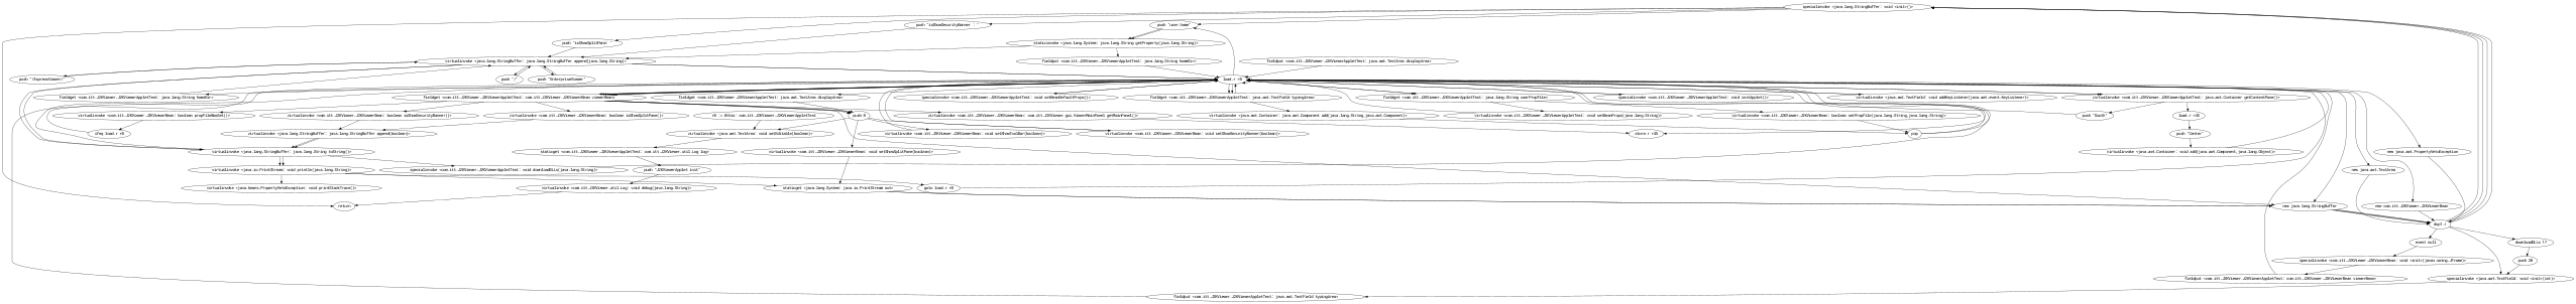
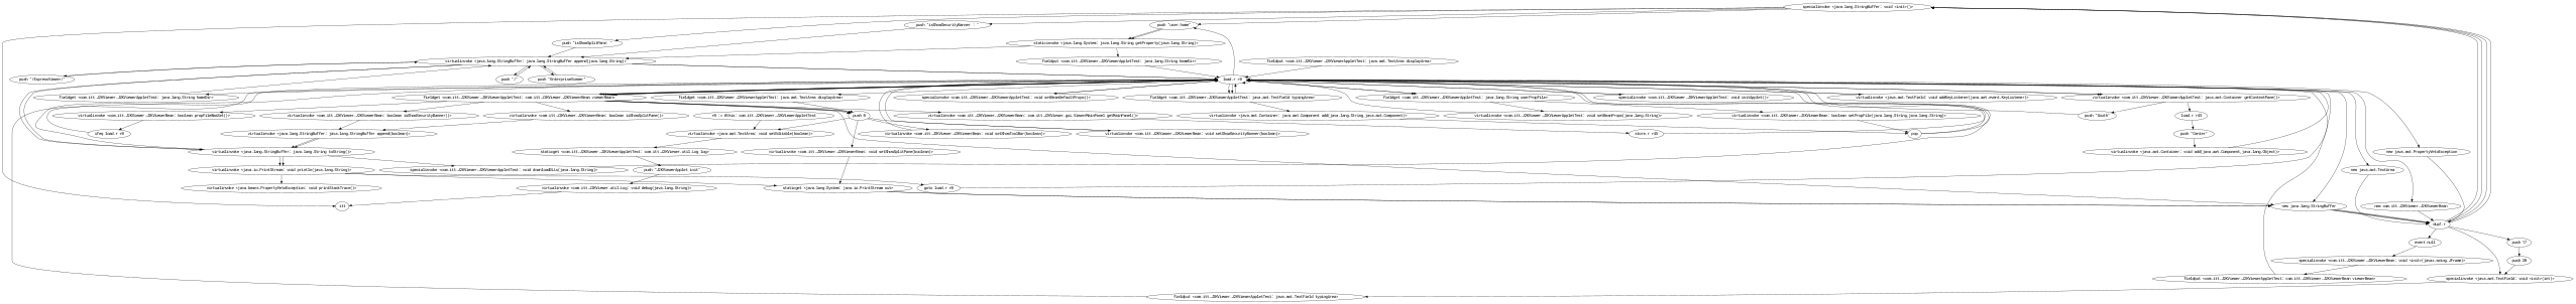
  digraph {
    fontname="Roboto Mono"
    node [fontname="Roboto Mono"]
    edge [fontname="Roboto Mono"]
    "r0 := @this: com.itt.J2KViewer.J2KViewerAppletTest"
    "virtualinvoke <java.awt.TextArea: void setEditable(boolean)>"
    "load.r r0"
    "new java.lang.StringBuffer"
    "push \"user.home\""
    "new com.itt.J2KViewer.J2KViewerBean"
    "specialinvoke <com.itt.J2KViewer.J2KViewerAppletTest: void setBeanDefaultProps()>"
    "fieldget <com.itt.J2KViewer.J2KViewerAppletTest: com.itt.J2KViewer.J2KViewerBean viewerBean>"
    "fieldget <com.itt.J2KViewer.J2KViewerAppletTest: java.lang.String homeDir>"
    "fieldget <com.itt.J2KViewer.J2KViewerAppletTest: java.lang.String userPropFile>"
    "specialinvoke <com.itt.J2KViewer.J2KViewerAppletTest: void initApplet()>"
    "virtualinvoke <com.itt.J2KViewer.J2KViewerAppletTest: java.awt.Container getContentPane()>"
    n13 [label="new java.awt.PropertyVetoException"]
    "fieldget <com.itt.J2KViewer.J2KViewerAppletTest: java.awt.TextField typingArea>"
    "virtualinvoke <java.awt.TextField: void addKeyListener(java.awt.event.KeyListener)>"
    "new java.awt.TextArea"
    "fieldget <com.itt.J2KViewer.J2KViewerAppletTest: java.awt.TextArea displayArea>"
    "dup1.r"
    "staticinvoke <java.lang.System: java.lang.String getProperty(java.lang.String)>"
    "virtualinvoke <com.itt.J2KViewer.J2KViewerBean: boolean propFileWasSet()>"
    "push 0"
    "virtualinvoke <com.itt.J2KViewer.J2KViewerBean: boolean isShowSplitPane()>"
    "virtualinvoke <com.itt.J2KViewer.J2KViewerBean: boolean isShowSecurityBanner()>"
    "virtualinvoke <com.itt.J2KViewer.J2KViewerBean: com.itt.J2KViewer.gui.ViewerMainPanel getMainPanel()>"
    "virtualinvoke <java.lang.StringBuffer: java.lang.StringBuffer append(java.lang.String)>"
    "virtualinvoke <com.itt.J2KViewer.J2KViewerBean: boolean setPropFile(java.lang.String,java.lang.String)>"
    "virtualinvoke <com.itt.J2KViewer.J2KViewerAppletTest: void setBeanProps(java.lang.String)>"
    "load.r r45"
    "push \"South\""
    "virtualinvoke <java.awt.Container: java.awt.Component add(java.lang.String,java.awt.Component)>"
    "specialinvoke <java.lang.StringBuffer: void <init>()>"
    n32 [label="event null"]
-   "push 17" [label="downloadDLLs 17"]
+   "push 17"
    "specialinvoke <java.awt.TextField: void <init>(int)>"
    "push \"isShowSplitPane: \""
    "push \"isShowSecurityBanner : \""
-   return
+   return [label=itt]
    "specialinvoke <com.itt.J2KViewer.J2KViewerBean: void <init>(javax.swing.JFrame)>"
    "push 20"
    "fieldput <com.itt.J2KViewer.J2KViewerAppletTest: java.lang.String homeDir>"
    "push \"/\""
    "push \"EnterpriseViewer\""
    "virtualinvoke <java.lang.StringBuffer: java.lang.String toString()>"
    "push \"/ExpressViewer/\""
    "specialinvoke <com.itt.J2KViewer.J2KViewerAppletTest: void downloadDLLs(java.lang.String)>"
    "virtualinvoke <java.io.PrintStream: void println(java.lang.String)>"
    "staticget <java.lang.System: java.io.PrintStream out>"
    "goto load.r r0"
    "virtualinvoke <java.beans.PropertyVetoException: void printStackTrace()>"
    "fieldput <com.itt.J2KViewer.J2KViewerAppletTest: com.itt.J2KViewer.J2KViewerBean viewerBean>"
    "ifeq load.r r0"
    "virtualinvoke <com.itt.J2KViewer.J2KViewerBean: void setShowToolBar(boolean)>"
    "virtualinvoke <com.itt.J2KViewer.J2KViewerBean: void setShowSecurityBanner(boolean)>"
    "virtualinvoke <com.itt.J2KViewer.J2KViewerBean: void setShowSplitPane(boolean)>"
    "virtualinvoke <java.lang.StringBuffer: java.lang.StringBuffer append(boolean)>"
    "store.r r45"
    pop
    "staticget <com.itt.J2KViewer.J2KViewerAppletTest: com.itt.J2KViewer.util.Log log>"
    "push \"Center\""
    "virtualinvoke <java.awt.Container: void add(java.awt.Component,java.lang.Object)>"
    "fieldput <com.itt.J2KViewer.J2KViewerAppletTest: java.awt.TextField typingArea>"
    "fieldput <com.itt.J2KViewer.J2KViewerAppletTest: java.awt.TextArea displayArea>"
    "push \"J2KViewerApplet init\""
    "virtualinvoke <com.itt.J2KViewer.util.Log: void debug(java.lang.String)>"
    "r0 := @this: com.itt.J2KViewer.J2KViewerAppletTest" -> "virtualinvoke <java.awt.TextArea: void setEditable(boolean)>"
    "virtualinvoke <java.awt.TextArea: void setEditable(boolean)>" -> "staticget <com.itt.J2KViewer.J2KViewerAppletTest: com.itt.J2KViewer.util.Log log>"
    "load.r r0" -> "load.r r0"
    "load.r r0" -> "new java.lang.StringBuffer"
    "load.r r0" -> "push \"user.home\""
    "load.r r0" -> "new com.itt.J2KViewer.J2KViewerBean"
    "load.r r0" -> "specialinvoke <com.itt.J2KViewer.J2KViewerAppletTest: void setBeanDefaultProps()>"
    "load.r r0" -> "fieldget <com.itt.J2KViewer.J2KViewerAppletTest: com.itt.J2KViewer.J2KViewerBean viewerBean>"
    "load.r r0" -> "fieldget <com.itt.J2KViewer.J2KViewerAppletTest: com.itt.J2KViewer.J2KViewerBean viewerBean>"
    "load.r r0" -> "fieldget <com.itt.J2KViewer.J2KViewerAppletTest: com.itt.J2KViewer.J2KViewerBean viewerBean>"
    "load.r r0" -> "fieldget <com.itt.J2KViewer.J2KViewerAppletTest: com.itt.J2KViewer.J2KViewerBean viewerBean>"
    "load.r r0" -> "fieldget <com.itt.J2KViewer.J2KViewerAppletTest: com.itt.J2KViewer.J2KViewerBean viewerBean>"
    "load.r r0" -> "fieldget <com.itt.J2KViewer.J2KViewerAppletTest: com.itt.J2KViewer.J2KViewerBean viewerBean>"
    "load.r r0" -> "fieldget <com.itt.J2KViewer.J2KViewerAppletTest: com.itt.J2KViewer.J2KViewerBean viewerBean>"
    "load.r r0" -> "fieldget <com.itt.J2KViewer.J2KViewerAppletTest: com.itt.J2KViewer.J2KViewerBean viewerBean>"
    "load.r r0" -> "fieldget <com.itt.J2KViewer.J2KViewerAppletTest: java.lang.String homeDir>"
    "load.r r0" -> "fieldget <com.itt.J2KViewer.J2KViewerAppletTest: java.lang.String userPropFile>"
    "load.r r0" -> "fieldget <com.itt.J2KViewer.J2KViewerAppletTest: java.lang.String userPropFile>"
    "load.r r0" -> "specialinvoke <com.itt.J2KViewer.J2KViewerAppletTest: void initApplet()>"
    "load.r r0" -> "virtualinvoke <com.itt.J2KViewer.J2KViewerAppletTest: java.awt.Container getContentPane()>"
    "load.r r0" -> "virtualinvoke <com.itt.J2KViewer.J2KViewerAppletTest: java.awt.Container getContentPane()>"
    "load.r r0" -> n13
    "load.r r0" -> "fieldget <com.itt.J2KViewer.J2KViewerAppletTest: java.awt.TextField typingArea>"
    "load.r r0" -> "fieldget <com.itt.J2KViewer.J2KViewerAppletTest: java.awt.TextField typingArea>"
    "load.r r0" -> "virtualinvoke <java.awt.TextField: void addKeyListener(java.awt.event.KeyListener)>"
    "load.r r0" -> "new java.awt.TextArea"
    "load.r r0" -> "fieldget <com.itt.J2KViewer.J2KViewerAppletTest: java.awt.TextArea displayArea>"
    "new java.lang.StringBuffer" -> "dup1.r"
    "new java.lang.StringBuffer" -> "dup1.r"
    "new java.lang.StringBuffer" -> "dup1.r"
    "new java.lang.StringBuffer" -> "dup1.r"
    "push \"user.home\"" -> "staticinvoke <java.lang.System: java.lang.String getProperty(java.lang.String)>"
    "push \"user.home\"" -> "staticinvoke <java.lang.System: java.lang.String getProperty(java.lang.String)>"
    "new com.itt.J2KViewer.J2KViewerBean" -> "dup1.r"
    "specialinvoke <com.itt.J2KViewer.J2KViewerAppletTest: void setBeanDefaultProps()>" -> "load.r r0"
    "fieldget <com.itt.J2KViewer.J2KViewerAppletTest: com.itt.J2KViewer.J2KViewerBean viewerBean>" -> "new java.lang.StringBuffer"
    "fieldget <com.itt.J2KViewer.J2KViewerAppletTest: com.itt.J2KViewer.J2KViewerBean viewerBean>" -> "virtualinvoke <com.itt.J2KViewer.J2KViewerBean: boolean propFileWasSet()>"
    "fieldget <com.itt.J2KViewer.J2KViewerAppletTest: com.itt.J2KViewer.J2KViewerBean viewerBean>" -> "push 0"
    "fieldget <com.itt.J2KViewer.J2KViewerAppletTest: com.itt.J2KViewer.J2KViewerBean viewerBean>" -> "push 0"
    "fieldget <com.itt.J2KViewer.J2KViewerAppletTest: com.itt.J2KViewer.J2KViewerBean viewerBean>" -> "push 0"
    "fieldget <com.itt.J2KViewer.J2KViewerAppletTest: com.itt.J2KViewer.J2KViewerBean viewerBean>" -> "virtualinvoke <com.itt.J2KViewer.J2KViewerBean: boolean isShowSplitPane()>"
    "fieldget <com.itt.J2KViewer.J2KViewerAppletTest: com.itt.J2KViewer.J2KViewerBean viewerBean>" -> "virtualinvoke <com.itt.J2KViewer.J2KViewerBean: boolean isShowSecurityBanner()>"
    "fieldget <com.itt.J2KViewer.J2KViewerAppletTest: com.itt.J2KViewer.J2KViewerBean viewerBean>" -> "virtualinvoke <com.itt.J2KViewer.J2KViewerBean: com.itt.J2KViewer.gui.ViewerMainPanel getMainPanel()>"
    "fieldget <com.itt.J2KViewer.J2KViewerAppletTest: java.lang.String homeDir>" -> "virtualinvoke <java.lang.StringBuffer: java.lang.StringBuffer append(java.lang.String)>"
    "fieldget <com.itt.J2KViewer.J2KViewerAppletTest: java.lang.String userPropFile>" -> "virtualinvoke <com.itt.J2KViewer.J2KViewerBean: boolean setPropFile(java.lang.String,java.lang.String)>"
    "fieldget <com.itt.J2KViewer.J2KViewerAppletTest: java.lang.String userPropFile>" -> "virtualinvoke <com.itt.J2KViewer.J2KViewerAppletTest: void setBeanProps(java.lang.String)>"
    "specialinvoke <com.itt.J2KViewer.J2KViewerAppletTest: void initApplet()>" -> "load.r r0"
    "virtualinvoke <com.itt.J2KViewer.J2KViewerAppletTest: java.awt.Container getContentPane()>" -> "load.r r45"
    "virtualinvoke <com.itt.J2KViewer.J2KViewerAppletTest: java.awt.Container getContentPane()>" -> "push \"South\""
    n13 -> "dup1.r"
    "fieldget <com.itt.J2KViewer.J2KViewerAppletTest: java.awt.TextField typingArea>" -> "load.r r0"
    "fieldget <com.itt.J2KViewer.J2KViewerAppletTest: java.awt.TextField typingArea>" -> "virtualinvoke <java.awt.Container: java.awt.Component add(java.lang.String,java.awt.Component)>"
    "virtualinvoke <java.awt.TextField: void addKeyListener(java.awt.event.KeyListener)>" -> "load.r r0"
    "new java.awt.TextArea" -> "dup1.r"
    "fieldget <com.itt.J2KViewer.J2KViewerAppletTest: java.awt.TextArea displayArea>" -> "push 0"
    "dup1.r" -> "specialinvoke <java.lang.StringBuffer: void <init>()>"
    "dup1.r" -> "specialinvoke <java.lang.StringBuffer: void <init>()>"
    "dup1.r" -> "specialinvoke <java.lang.StringBuffer: void <init>()>"
    "dup1.r" -> "specialinvoke <java.lang.StringBuffer: void <init>()>"
    "dup1.r" -> n32
    "dup1.r" -> "push 17"
    "dup1.r" -> "specialinvoke <java.awt.TextField: void <init>(int)>"
    "staticinvoke <java.lang.System: java.lang.String getProperty(java.lang.String)>" -> "virtualinvoke <java.lang.StringBuffer: java.lang.StringBuffer append(java.lang.String)>"
    "staticinvoke <java.lang.System: java.lang.String getProperty(java.lang.String)>" -> "fieldput <com.itt.J2KViewer.J2KViewerAppletTest: java.lang.String homeDir>"
    "virtualinvoke <com.itt.J2KViewer.J2KViewerBean: boolean propFileWasSet()>" -> "ifeq load.r r0"
    "push 0" -> "virtualinvoke <java.awt.TextArea: void setEditable(boolean)>"
    "push 0" -> "virtualinvoke <com.itt.J2KViewer.J2KViewerBean: void setShowToolBar(boolean)>"
    "push 0" -> "virtualinvoke <com.itt.J2KViewer.J2KViewerBean: void setShowSecurityBanner(boolean)>"
    "push 0" -> "virtualinvoke <com.itt.J2KViewer.J2KViewerBean: void setShowSplitPane(boolean)>"
    "virtualinvoke <com.itt.J2KViewer.J2KViewerBean: boolean isShowSplitPane()>" -> "virtualinvoke <java.lang.StringBuffer: java.lang.StringBuffer append(boolean)>"
    "virtualinvoke <com.itt.J2KViewer.J2KViewerBean: boolean isShowSecurityBanner()>" -> "virtualinvoke <java.lang.StringBuffer: java.lang.StringBuffer append(boolean)>"
    "virtualinvoke <com.itt.J2KViewer.J2KViewerBean: com.itt.J2KViewer.gui.ViewerMainPanel getMainPanel()>" -> "store.r r45"
    "virtualinvoke <java.lang.StringBuffer: java.lang.StringBuffer append(java.lang.String)>" -> "load.r r0"
    "virtualinvoke <java.lang.StringBuffer: java.lang.StringBuffer append(java.lang.String)>" -> "load.r r0"
    "virtualinvoke <java.lang.StringBuffer: java.lang.StringBuffer append(java.lang.String)>" -> "push \"/\""
    "virtualinvoke <java.lang.StringBuffer: java.lang.StringBuffer append(java.lang.String)>" -> "push \"EnterpriseViewer\""
    "virtualinvoke <java.lang.StringBuffer: java.lang.StringBuffer append(java.lang.String)>" -> "virtualinvoke <java.lang.StringBuffer: java.lang.String toString()>"
    "virtualinvoke <java.lang.StringBuffer: java.lang.StringBuffer append(java.lang.String)>" -> "virtualinvoke <java.lang.StringBuffer: java.lang.String toString()>"
    "virtualinvoke <java.lang.StringBuffer: java.lang.StringBuffer append(java.lang.String)>" -> "push \"/ExpressViewer/\""
    "virtualinvoke <com.itt.J2KViewer.J2KViewerBean: boolean setPropFile(java.lang.String,java.lang.String)>" -> pop
    "virtualinvoke <com.itt.J2KViewer.J2KViewerAppletTest: void setBeanProps(java.lang.String)>" -> "load.r r0"
    "load.r r45" -> "push \"Center\""
    "push \"South\"" -> "load.r r0"
    "virtualinvoke <java.awt.Container: java.awt.Component add(java.lang.String,java.awt.Component)>" -> pop
    "specialinvoke <java.lang.StringBuffer: void <init>()>" -> "push \"user.home\""
    "specialinvoke <java.lang.StringBuffer: void <init>()>" -> "push \"isShowSplitPane: \""
    "specialinvoke <java.lang.StringBuffer: void <init>()>" -> "push \"isShowSecurityBanner : \""
    "specialinvoke <java.lang.StringBuffer: void <init>()>" -> return
    n32 -> "specialinvoke <com.itt.J2KViewer.J2KViewerBean: void <init>(javax.swing.JFrame)>"
    "push 17" -> "push 20"
    "specialinvoke <java.awt.TextField: void <init>(int)>" -> "fieldput <com.itt.J2KViewer.J2KViewerAppletTest: java.awt.TextField typingArea>"
    "push \"isShowSplitPane: \"" -> "virtualinvoke <java.lang.StringBuffer: java.lang.StringBuffer append(java.lang.String)>"
    "push \"isShowSecurityBanner : \"" -> "virtualinvoke <java.lang.StringBuffer: java.lang.StringBuffer append(java.lang.String)>"
    "specialinvoke <com.itt.J2KViewer.J2KViewerBean: void <init>(javax.swing.JFrame)>" -> "fieldput <com.itt.J2KViewer.J2KViewerAppletTest: com.itt.J2KViewer.J2KViewerBean viewerBean>"
    "push 20" -> "specialinvoke <java.awt.TextField: void <init>(int)>"
    "fieldput <com.itt.J2KViewer.J2KViewerAppletTest: java.lang.String homeDir>" -> "load.r r0"
    "push \"/\"" -> "virtualinvoke <java.lang.StringBuffer: java.lang.StringBuffer append(java.lang.String)>"
    "push \"EnterpriseViewer\"" -> "virtualinvoke <java.lang.StringBuffer: java.lang.StringBuffer append(java.lang.String)>"
    "virtualinvoke <java.lang.StringBuffer: java.lang.String toString()>" -> "load.r r0"
    "virtualinvoke <java.lang.StringBuffer: java.lang.String toString()>" -> "specialinvoke <com.itt.J2KViewer.J2KViewerAppletTest: void downloadDLLs(java.lang.String)>"
    "virtualinvoke <java.lang.StringBuffer: java.lang.String toString()>" -> "virtualinvoke <java.io.PrintStream: void println(java.lang.String)>"
    "virtualinvoke <java.lang.StringBuffer: java.lang.String toString()>" -> "virtualinvoke <java.io.PrintStream: void println(java.lang.String)>"
    "push \"/ExpressViewer/\"" -> "virtualinvoke <java.lang.StringBuffer: java.lang.StringBuffer append(java.lang.String)>"
    "specialinvoke <com.itt.J2KViewer.J2KViewerAppletTest: void downloadDLLs(java.lang.String)>" -> "load.r r0"
    "virtualinvoke <java.io.PrintStream: void println(java.lang.String)>" -> "staticget <java.lang.System: java.io.PrintStream out>"
    "virtualinvoke <java.io.PrintStream: void println(java.lang.String)>" -> "goto load.r r0"
    "virtualinvoke <java.io.PrintStream: void println(java.lang.String)>" -> "virtualinvoke <java.beans.PropertyVetoException: void printStackTrace()>"
    "staticget <java.lang.System: java.io.PrintStream out>" -> "new java.lang.StringBuffer"
    "staticget <java.lang.System: java.io.PrintStream out>" -> "new java.lang.StringBuffer"
    "goto load.r r0" -> "load.r r0"
    "fieldput <com.itt.J2KViewer.J2KViewerAppletTest: com.itt.J2KViewer.J2KViewerBean viewerBean>" -> "load.r r0"
    "ifeq load.r r0" -> "load.r r0"
    "virtualinvoke <com.itt.J2KViewer.J2KViewerBean: void setShowToolBar(boolean)>" -> "load.r r0"
    "virtualinvoke <com.itt.J2KViewer.J2KViewerBean: void setShowSecurityBanner(boolean)>" -> "load.r r0"
    "virtualinvoke <com.itt.J2KViewer.J2KViewerBean: void setShowSplitPane(boolean)>" -> "staticget <java.lang.System: java.io.PrintStream out>"
    "virtualinvoke <java.lang.StringBuffer: java.lang.StringBuffer append(boolean)>" -> "virtualinvoke <java.lang.StringBuffer: java.lang.String toString()>"
    "virtualinvoke <java.lang.StringBuffer: java.lang.StringBuffer append(boolean)>" -> "virtualinvoke <java.lang.StringBuffer: java.lang.String toString()>"
-   "load.r r0" -> "store.r r45"
+   "store.r r45" -> "load.r r0"
    pop -> "load.r r0"
    pop -> "load.r r0"
    "staticget <com.itt.J2KViewer.J2KViewerAppletTest: com.itt.J2KViewer.util.Log log>" -> "push \"J2KViewerApplet init\""
    "push \"Center\"" -> "virtualinvoke <java.awt.Container: void add(java.awt.Component,java.lang.Object)>"
    "virtualinvoke <java.awt.Container: void add(java.awt.Component,java.lang.Object)>" -> "load.r r0"
    "fieldput <com.itt.J2KViewer.J2KViewerAppletTest: java.awt.TextField typingArea>" -> "load.r r0"
    "fieldput <com.itt.J2KViewer.J2KViewerAppletTest: java.awt.TextArea displayArea>" -> "load.r r0"
    "push \"J2KViewerApplet init\"" -> "virtualinvoke <com.itt.J2KViewer.util.Log: void debug(java.lang.String)>"
    "virtualinvoke <com.itt.J2KViewer.util.Log: void debug(java.lang.String)>" -> return
  }
